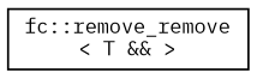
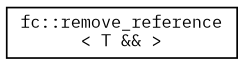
  digraph {
    rankdir=LR
    fontname="IBM Plex Mono"
-   n1 [color=black fillcolor=white fontname="IBM Plex Mono" fontsize=10 height=0.2 label="fc::remove_remove\l\< T && \>" shape=record style=filled width=0.4]
+   n1 [color=black fillcolor=white fontname="IBM Plex Mono" fontsize=10 height=0.2 label="fc::remove_reference\l\< T && \>" shape=record style=filled width=0.4]
  }
